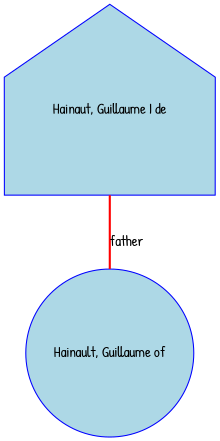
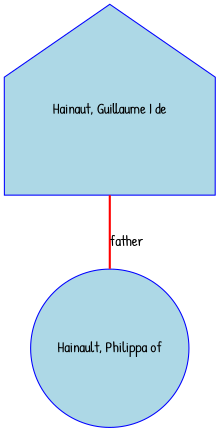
  digraph {
    fontname="Patrick Hand"
    node [color=blue regular=1 style=filled fillcolor=lightblue fontname="Patrick Hand"]
    n1 [label="Hainaut, Guillaume I de" shape=house]
-   n2 [label="Hainault, Guillaume of" shape=ellipse]
+   n2 [label="Hainault, Philippa of" shape=ellipse]
    n1 -> n2 [arrowsize=0.0 dir=none label=father color=red style=bold fontname="Patrick Hand"]
  }
